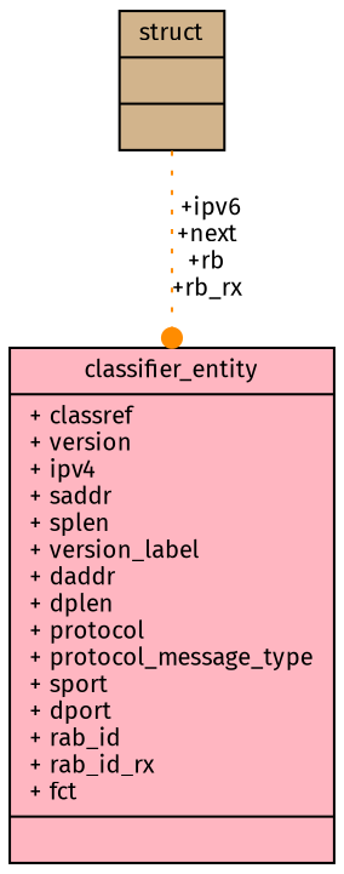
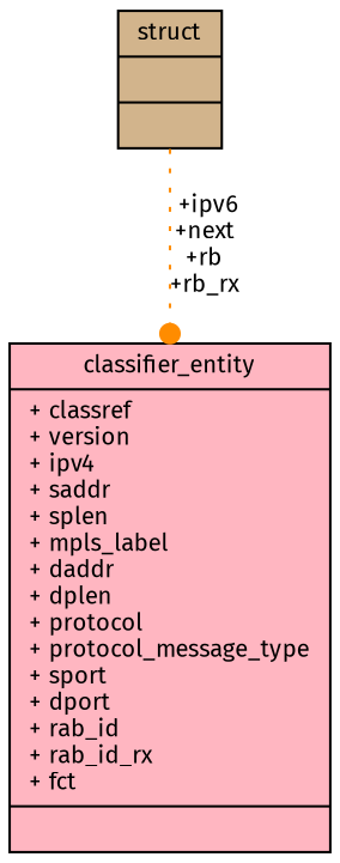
  digraph {
    fontname="Fira Sans"
    node [color=black fontname="Fira Sans" fontsize=10 shape=record style=filled]
-   n1 [fillcolor=lightpink fontcolor=black height=0.2 label="{classifier_entity\n|+ classref\l+ version\l+ ipv4\l+ saddr\l+ splen\l+ version_label\l+ daddr\l+ dplen\l+ protocol\l+ protocol_message_type\l+ sport\l+ dport\l+ rab_id\l+ rab_id_rx\l+ fct\l|}" width=0.4]
+   n1 [fillcolor=lightpink fontcolor=black height=0.2 label="{classifier_entity\n|+ classref\l+ version\l+ ipv4\l+ saddr\l+ splen\l+ mpls_label\l+ daddr\l+ dplen\l+ protocol\l+ protocol_message_type\l+ sport\l+ dport\l+ rab_id\l+ rab_id_rx\l+ fct\l|}" width=0.4]
    n2 [fillcolor=tan height=0.2 label="{struct\n||}" width=0.4]
    n2 -> n1 [arrowhead=dot color=darkorange fontname="Fira Sans" fontsize=10 label=" +ipv6\n+next\n+rb\n+rb_rx" labelfontname=Helvetica labelfontsize=10 style=dotted]
  }
